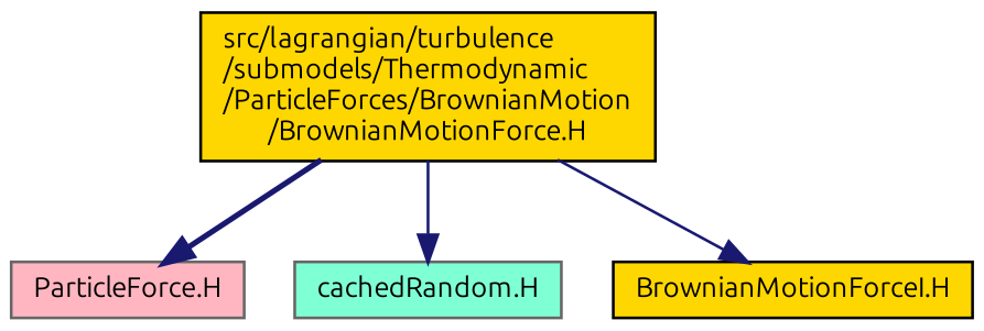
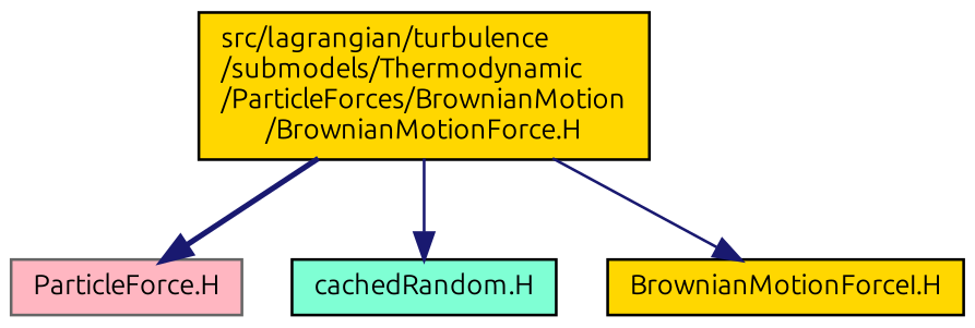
  digraph {
    fontname=Ubuntu
    node [color=black fillcolor=gold fontname=Ubuntu fontsize=10 shape=record style=filled]
    edge [color=midnightblue fontname=Ubuntu fontsize=10 labelfontname=Helvetica labelfontsize=10 style=solid]
    n1 [fontcolor=black height=0.2 label="src/lagrangian/turbulence\l/submodels/Thermodynamic\l/ParticleForces/BrownianMotion\l/BrownianMotionForce.H" width=0.4]
    n2 [color=gray40 height=0.2 label="ParticleForce.H" width=0.4 fillcolor=lightpink]
-   n3 [color=gray40 height=0.2 label="cachedRandom.H" width=0.4 fillcolor=aquamarine]
+   n3 [height=0.2 label="cachedRandom.H" width=0.4 fillcolor=aquamarine]
    n4 [height=0.2 label="BrownianMotionForceI.H" width=0.4]
    n1 -> n2 [style=bold]
    n1 -> n3
    n1 -> n4
  }
